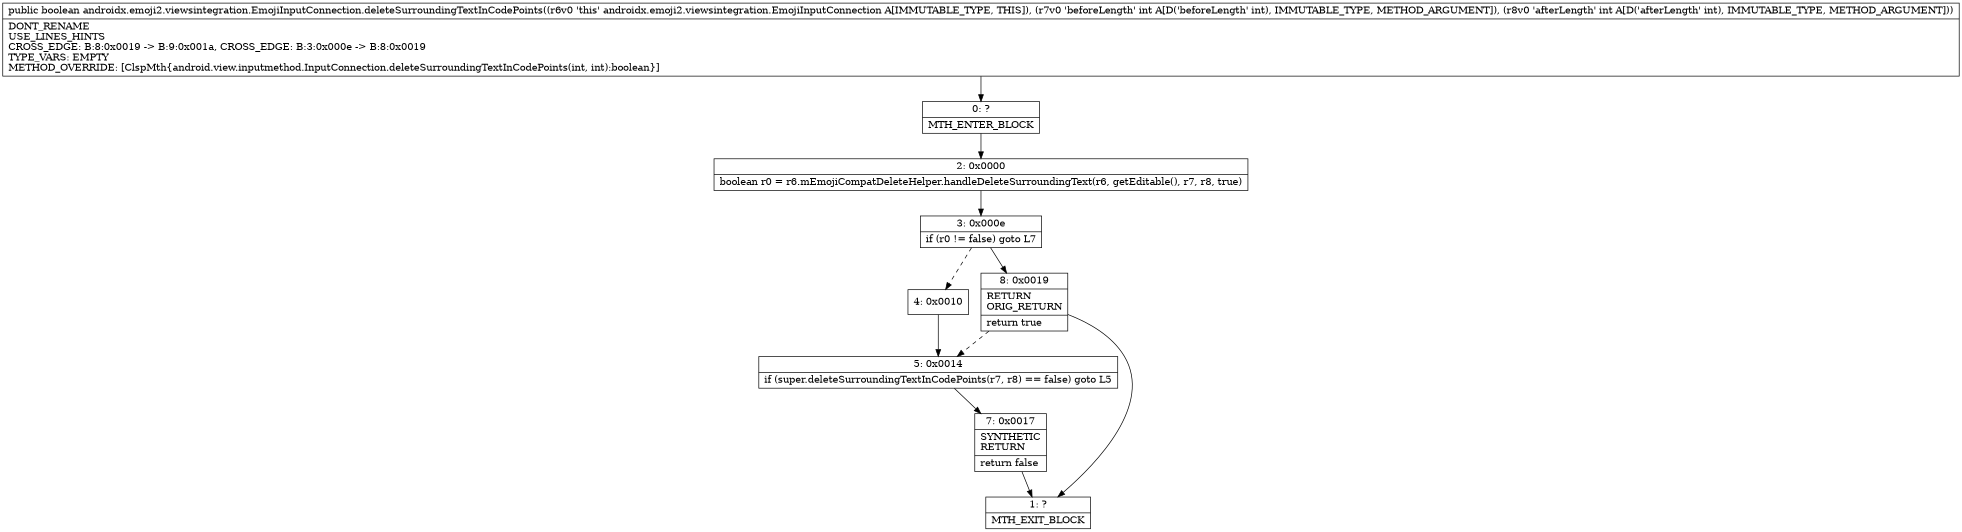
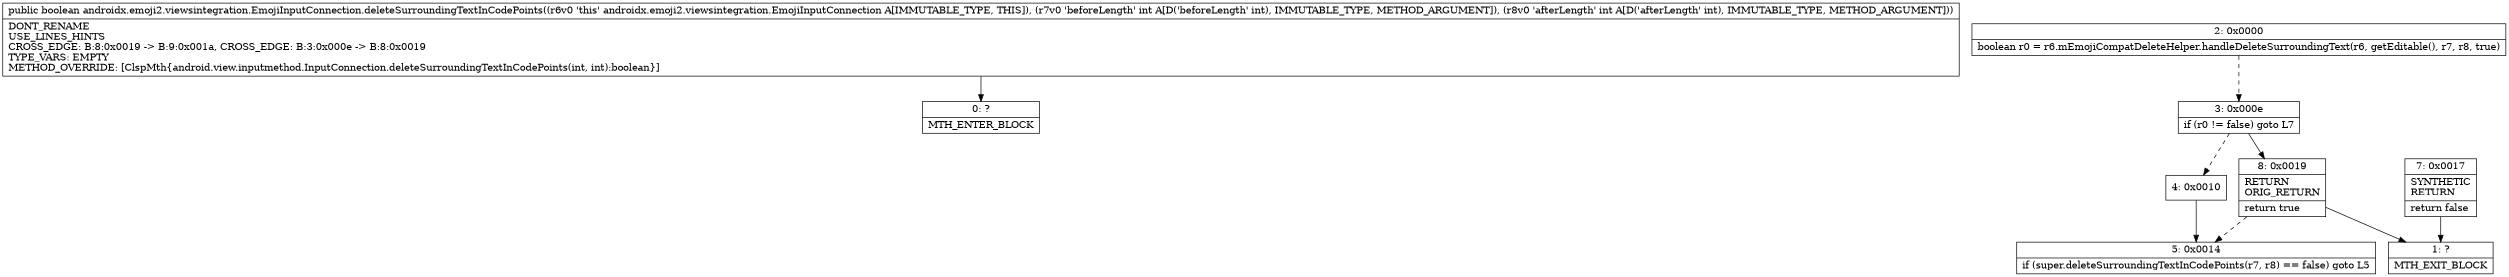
  digraph {
    node [shape=record]
    n1 [label="{0\:\ ?|MTH_ENTER_BLOCK\l}"]
    n2 [label="{2\:\ 0x0000|boolean r0 = r6.mEmojiCompatDeleteHelper.handleDeleteSurroundingText(r6, getEditable(), r7, r8, true)\l}"]
    n3 [label="{3\:\ 0x000e|if (r0 != false) goto L7\l}"]
    n4 [label="{4\:\ 0x0010}"]
    n5 [label="{8\:\ 0x0019|RETURN\lORIG_RETURN\l|return true\l}"]
    n6 [label="{5\:\ 0x0014|if (super.deleteSurroundingTextInCodePoints(r7, r8) == false) goto L5\l}"]
    n7 [label="{1\:\ ?|MTH_EXIT_BLOCK\l}"]
    n8 [label="{7\:\ 0x0017|SYNTHETIC\lRETURN\l|return false\l}"]
    n9 [label="{public boolean androidx.emoji2.viewsintegration.EmojiInputConnection.deleteSurroundingTextInCodePoints((r6v0 'this' androidx.emoji2.viewsintegration.EmojiInputConnection A[IMMUTABLE_TYPE, THIS]), (r7v0 'beforeLength' int A[D('beforeLength' int), IMMUTABLE_TYPE, METHOD_ARGUMENT]), (r8v0 'afterLength' int A[D('afterLength' int), IMMUTABLE_TYPE, METHOD_ARGUMENT]))  | DONT_RENAME\lUSE_LINES_HINTS\lCROSS_EDGE: B:8:0x0019 \-\> B:9:0x001a, CROSS_EDGE: B:3:0x000e \-\> B:8:0x0019\lTYPE_VARS: EMPTY\lMETHOD_OVERRIDE: [ClspMth\{android.view.inputmethod.InputConnection.deleteSurroundingTextInCodePoints(int, int):boolean\}]\l}"]
-   n1 -> n2
-   n2 -> n3
+   n2 -> n3 [style=dashed]
    n3 -> n4 [style=dashed]
    n3 -> n5
    n4 -> n6
    n5 -> n6 [style=dashed]
    n5 -> n7
-   n6 -> n8
    n8 -> n7
    n9 -> n1
  }
